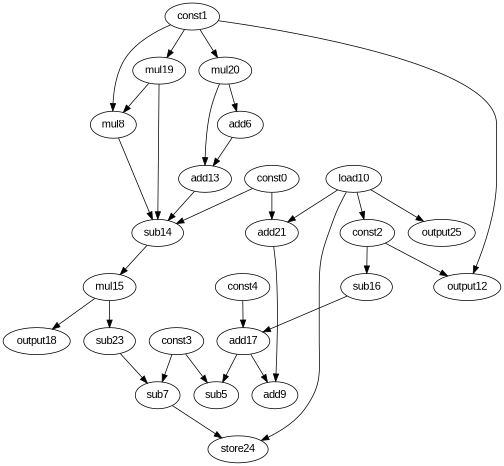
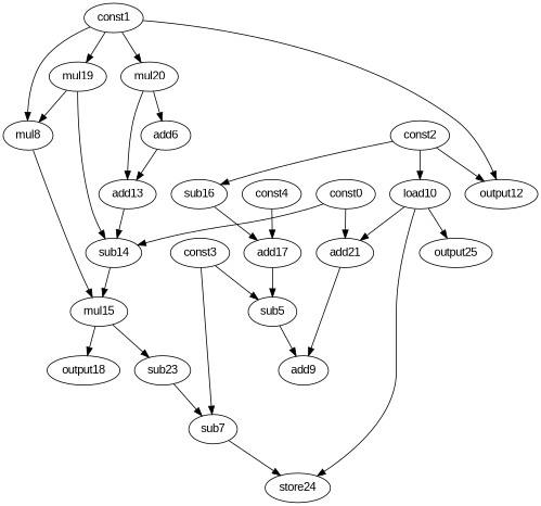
  digraph {
    fontname="Liberation Sans"
    node [fontname="Liberation Sans" opcode=sub]
    edge [fontname="Liberation Sans" operand=0]
    sub14
    const0 [opcode=const]
    add21 [opcode=add]
    mul15 [opcode=mul]
    add9 [opcode=add]
    mul8 [opcode=mul]
    const1 [opcode=const]
    output12 [opcode=output]
    mul19 [opcode=mul]
    mul20 [opcode=mul]
    add6 [opcode=add]
    add13 [opcode=add]
    const2 [opcode=const]
    load10 [opcode=load]
    sub16
    store24 [opcode=store]
    output25 [opcode=output]
    add17 [opcode=add]
    sub5
    const3 [opcode=const]
    sub7
    sub23
    const4 [opcode=const]
    output18 [opcode=output]
    sub14 -> mul15 [operand=1]
    const0 -> sub14
    const0 -> add21
    add21 -> add9
    mul15 -> sub23 [operand=1]
    mul15 -> output18
-   mul8 -> sub14
+   mul8 -> mul15
    const1 -> mul8
    const1 -> output12
    const1 -> mul19
    const1 -> mul20
    mul19 -> sub14 [operand=1]
    mul19 -> mul8 [operand=1]
    mul20 -> add6 [operand=1]
    mul20 -> add13
    add6 -> add13 [operand=1]
    add13 -> sub14 [operand=1]
    const2 -> output12
-   load10 -> const2
+   const2 -> load10
    const2 -> sub16
    load10 -> add21 [operand=1]
    load10 -> store24
    load10 -> output25
    sub16 -> add17
    add17 -> sub5
-   add17 -> add9 [operand=1]
+   sub5 -> add9 [operand=1]
    const3 -> sub5 [operand=1]
    const3 -> sub7
    sub7 -> store24 [operand=1]
    sub23 -> sub7 [operand=1]
    const4 -> add17 [operand=1]
  }
